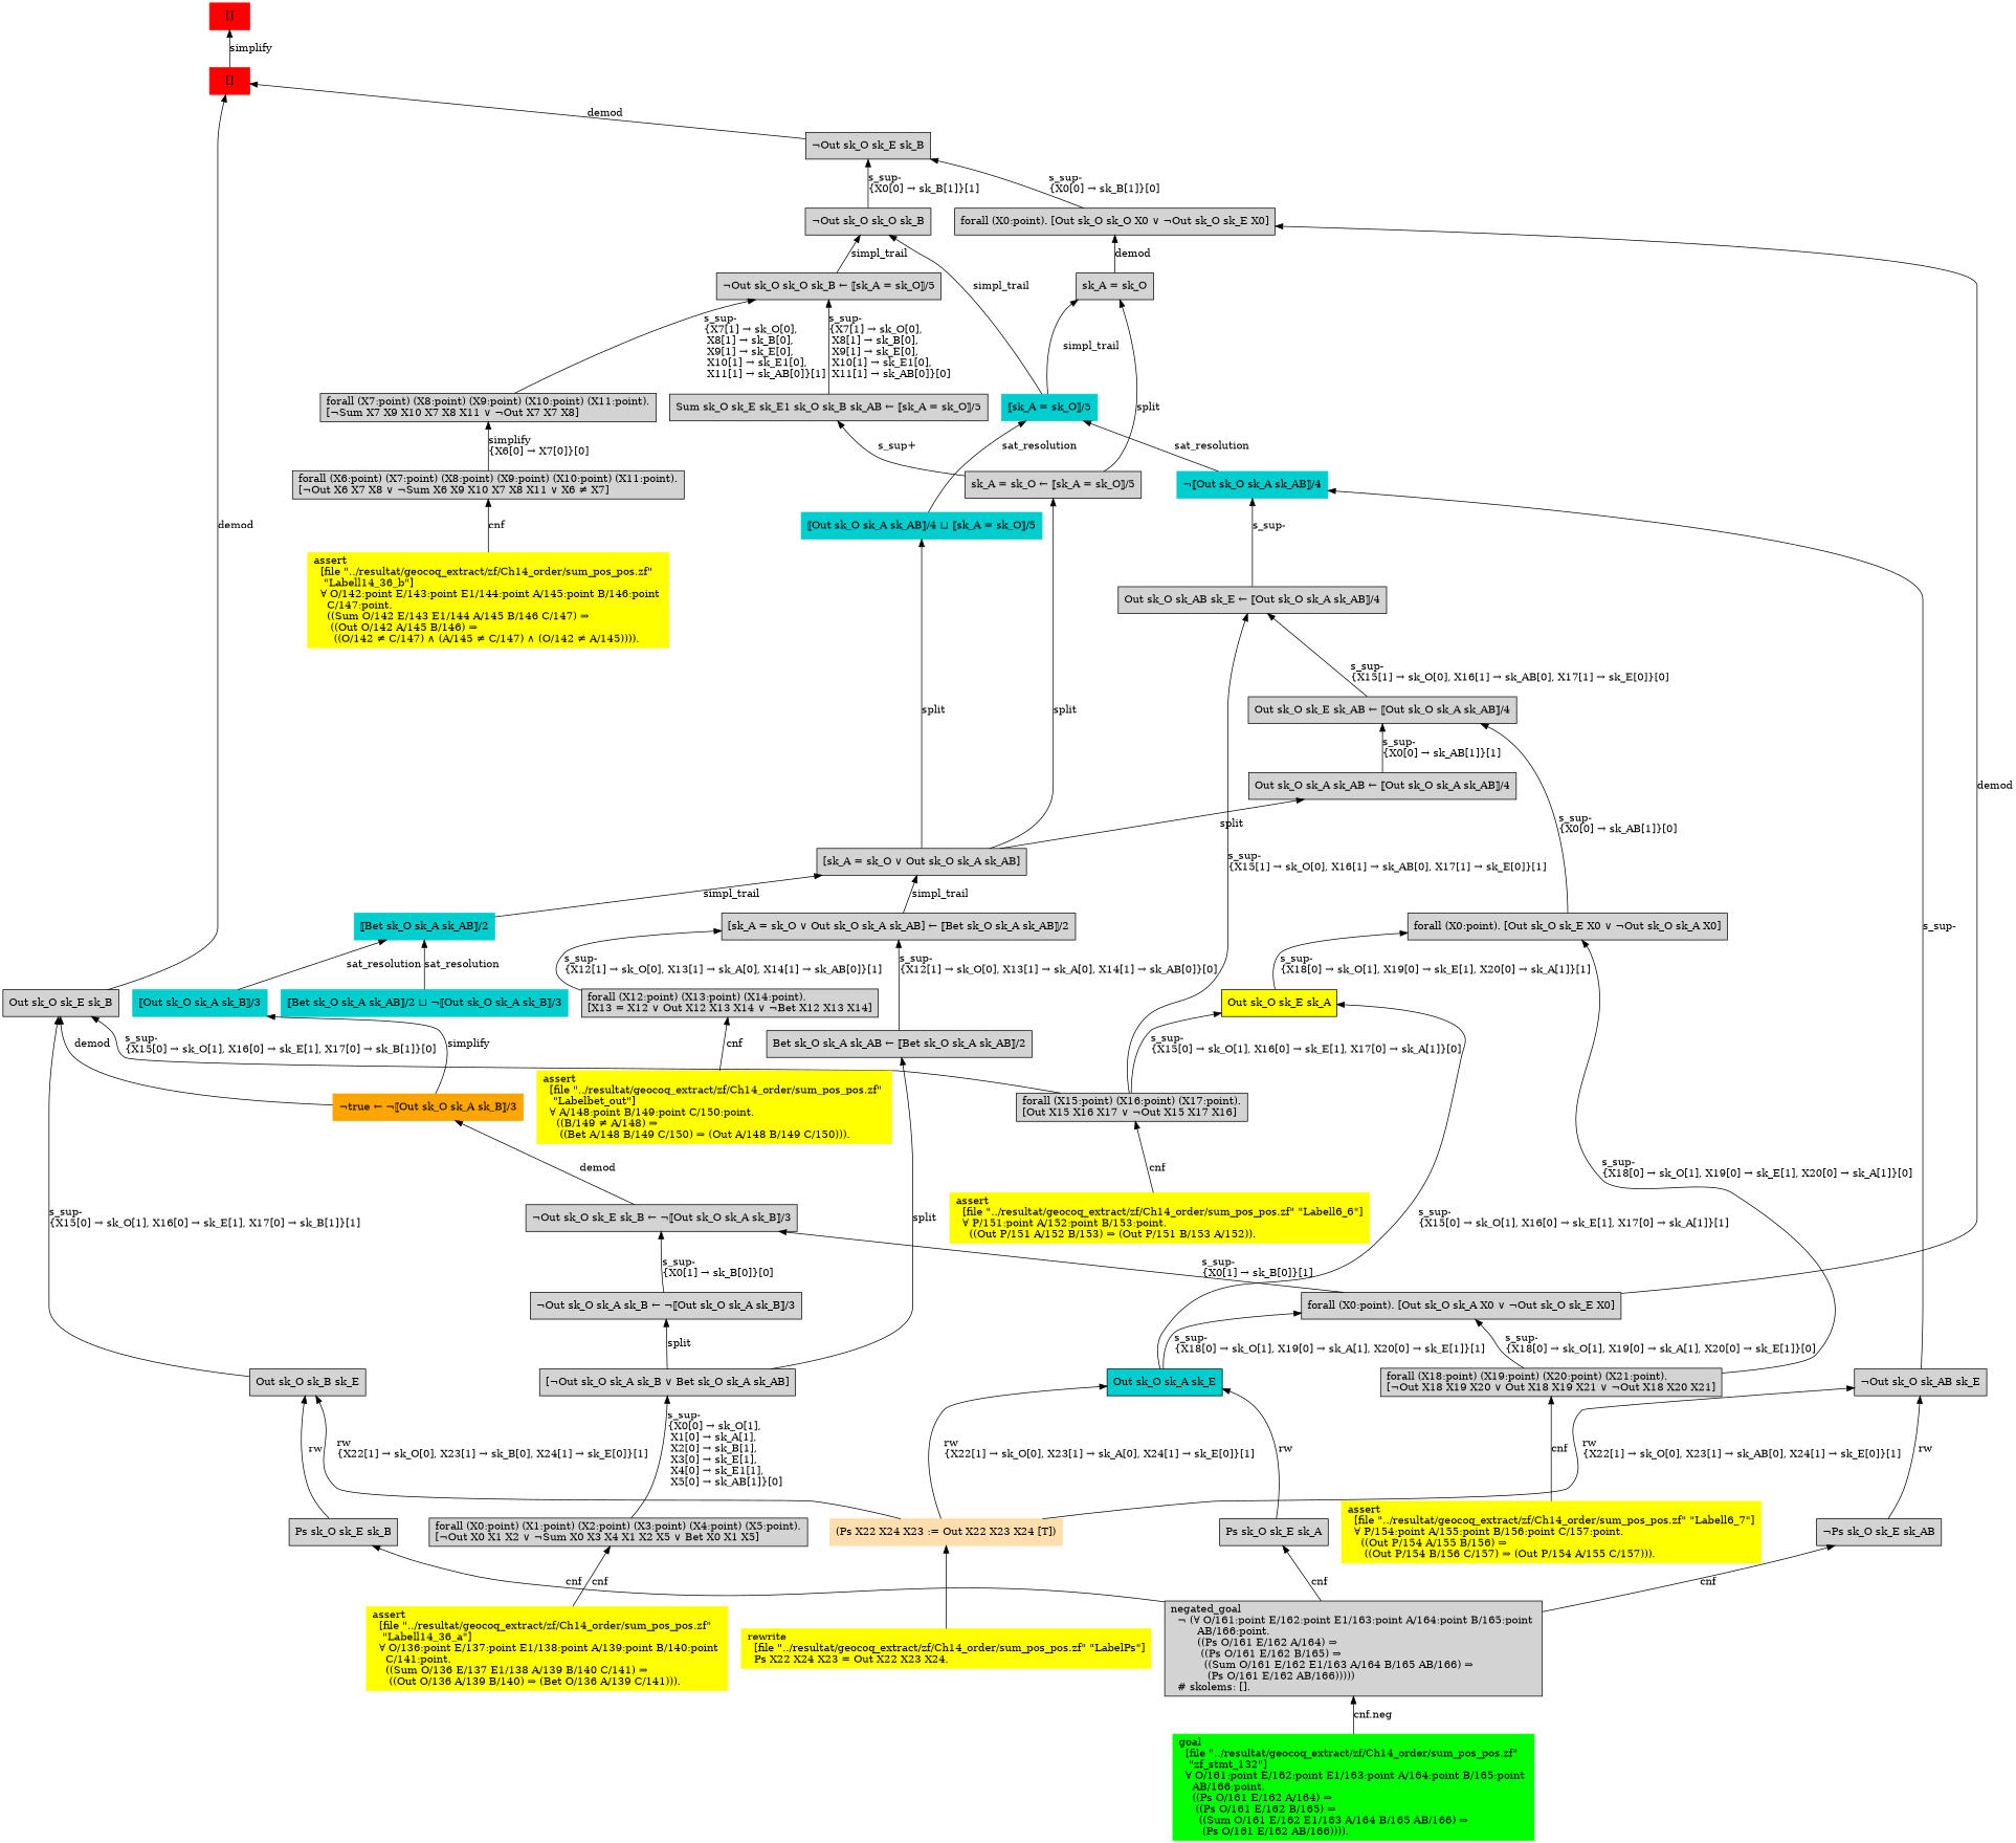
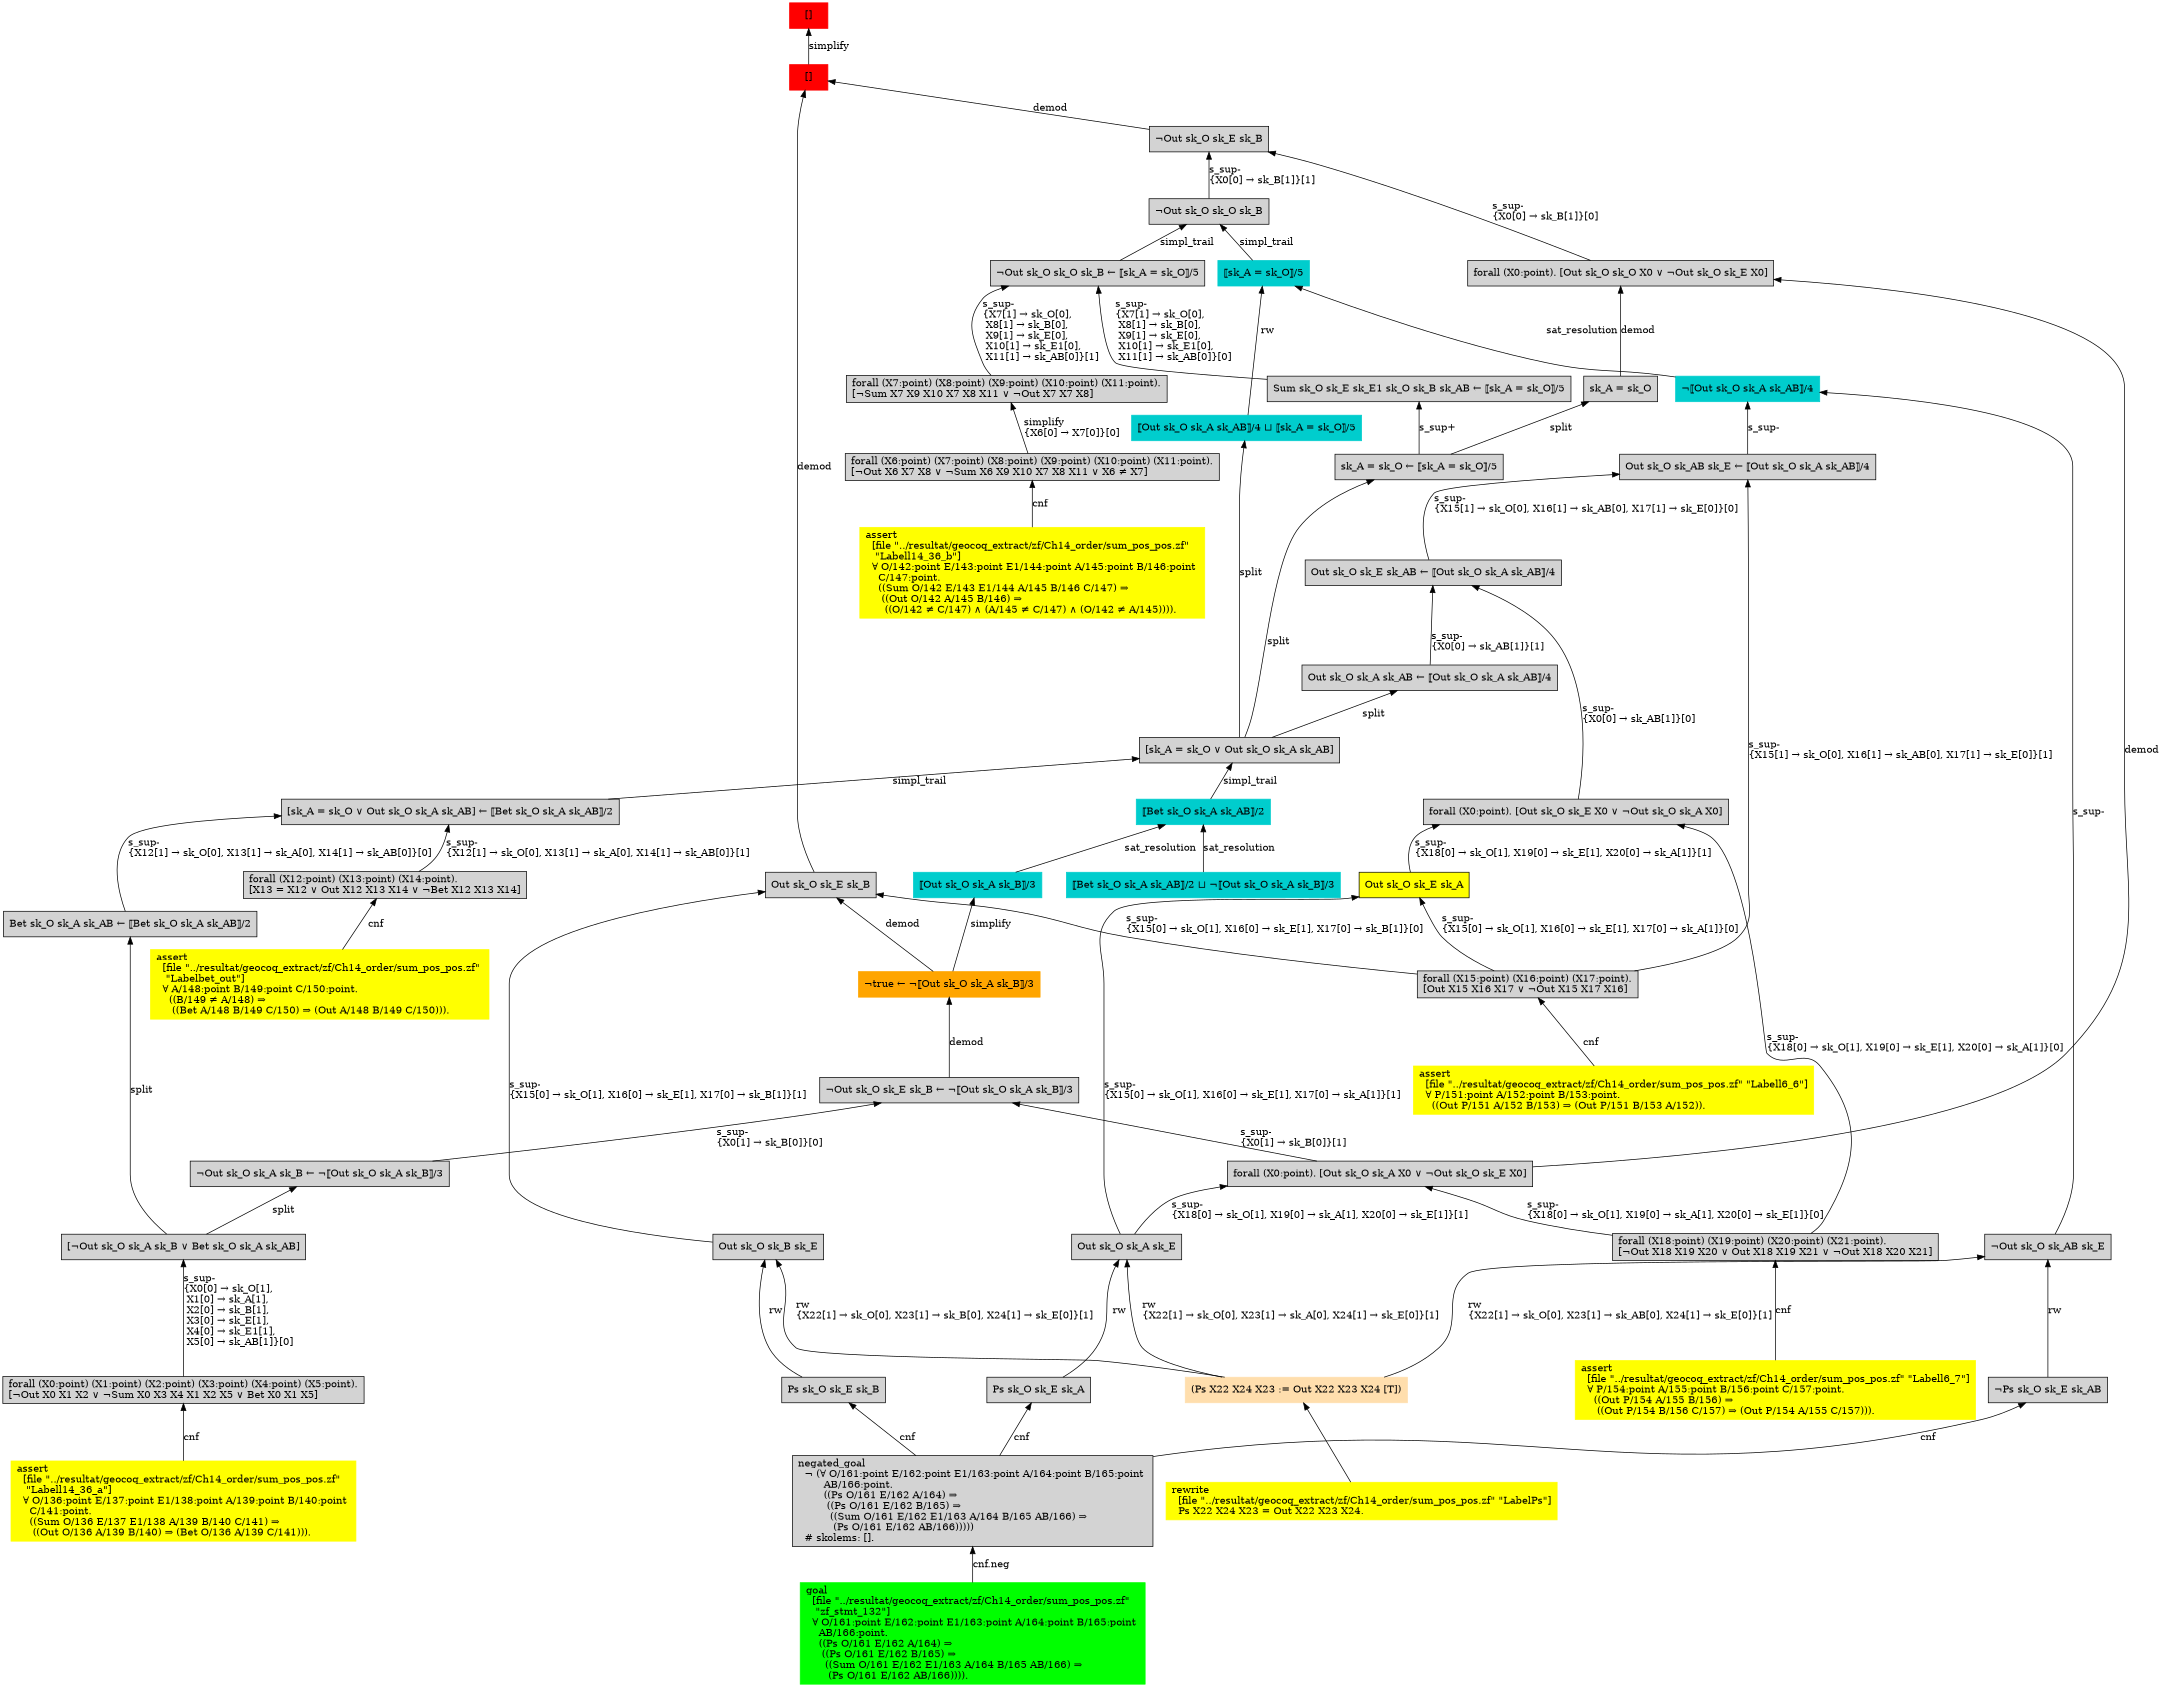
  digraph {
    node [shape=box style=filled]
    edge [dir=back]
    n1 [color=red label="[]"]
    n2 [color=red label="[]"]
    n3 [label="Out sk_O sk_E sk_B\l"]
    n4 [label="¬Out sk_O sk_E sk_B\l"]
    n5 [label="forall (X15:point) (X16:point) (X17:point).\l[Out X15 X16 X17 ∨ ¬Out X15 X17 X16]\l"]
    n6 [label="Out sk_O sk_B sk_E\l"]
    n7 [color=orange label="¬true ← ¬⟦Out sk_O sk_A sk_B⟧/3\l"]
    n8 [label="¬Out sk_O sk_O sk_B\l"]
    n9 [label="forall (X0:point). [Out sk_O sk_O X0 ∨ ¬Out sk_O sk_E X0]\l"]
    n10 [color=yellow label="assert\l  [file \"../resultat/geocoq_extract/zf/Ch14_order/sum_pos_pos.zf\" \"Labell6_6\"]\l  ∀ P/151:point A/152:point B/153:point.\l    ((Out P/151 A/152 B/153) ⇒ (Out P/151 B/153 A/152)).\l"]
    n11 [color=navajowhite label="(Ps X22 X24 X23 := Out X22 X23 X24 [T])\l"]
    n12 [label="Ps sk_O sk_E sk_B\l"]
    n13 [color=yellow label="rewrite\l  [file \"../resultat/geocoq_extract/zf/Ch14_order/sum_pos_pos.zf\" \"LabelPs\"]\l  Ps X22 X24 X23 = Out X22 X23 X24.\l"]
    n14 [label="negated_goal\l  ¬ (∀ O/161:point E/162:point E1/163:point A/164:point B/165:point \l        AB/166:point.\l        ((Ps O/161 E/162 A/164) ⇒\l         ((Ps O/161 E/162 B/165) ⇒\l          ((Sum O/161 E/162 E1/163 A/164 B/165 AB/166) ⇒\l           (Ps O/161 E/162 AB/166)))))\l  # skolems: [].\l"]
    n15 [color=green label="goal\l  [file \"../resultat/geocoq_extract/zf/Ch14_order/sum_pos_pos.zf\" \l   \"zf_stmt_132\"]\l  ∀ O/161:point E/162:point E1/163:point A/164:point B/165:point \l    AB/166:point.\l    ((Ps O/161 E/162 A/164) ⇒\l     ((Ps O/161 E/162 B/165) ⇒\l      ((Sum O/161 E/162 E1/163 A/164 B/165 AB/166) ⇒\l       (Ps O/161 E/162 AB/166)))).\l"]
    n16 [color=cyan3 label="⟦sk_A = sk_O⟧/5\l"]
    n17 [label="¬Out sk_O sk_O sk_B ← ⟦sk_A = sk_O⟧/5\l"]
    n18 [label="forall (X0:point). [Out sk_O sk_A X0 ∨ ¬Out sk_O sk_E X0]\l"]
    n19 [label="sk_A = sk_O\l"]
    n20 [color=cyan3 label="¬⟦Out sk_O sk_A sk_AB⟧/4\l"]
    n21 [color=cyan3 label="⟦Out sk_O sk_A sk_AB⟧/4 ⊔ ⟦sk_A = sk_O⟧/5\l"]
    n22 [label="forall (X7:point) (X8:point) (X9:point) (X10:point) (X11:point).\l[¬Sum X7 X9 X10 X7 X8 X11 ∨ ¬Out X7 X7 X8]\l"]
    n23 [label="Sum sk_O sk_E sk_E1 sk_O sk_B sk_AB ← ⟦sk_A = sk_O⟧/5\l"]
    n24 [label="¬Out sk_O sk_AB sk_E\l"]
    n25 [label="Out sk_O sk_AB sk_E ← ⟦Out sk_O sk_A sk_AB⟧/4\l"]
    n26 [label="[sk_A = sk_O ∨ Out sk_O sk_A sk_AB]\l"]
    n27 [label="¬Ps sk_O sk_E sk_AB\l"]
    n28 [label="Out sk_O sk_E sk_AB ← ⟦Out sk_O sk_A sk_AB⟧/4\l"]
    n29 [label="forall (X0:point). [Out sk_O sk_E X0 ∨ ¬Out sk_O sk_A X0]\l"]
    n30 [label="Out sk_O sk_A sk_AB ← ⟦Out sk_O sk_A sk_AB⟧/4\l"]
    n31 [label="forall (X18:point) (X19:point) (X20:point) (X21:point).\l[¬Out X18 X19 X20 ∨ Out X18 X19 X21 ∨ ¬Out X18 X20 X21]\l"]
    n32 [fillcolor=yellow label="Out sk_O sk_E sk_A\l"]
    n33 [color=yellow label="assert\l  [file \"../resultat/geocoq_extract/zf/Ch14_order/sum_pos_pos.zf\" \"Labell6_7\"]\l  ∀ P/154:point A/155:point B/156:point C/157:point.\l    ((Out P/154 A/155 B/156) ⇒\l     ((Out P/154 B/156 C/157) ⇒ (Out P/154 A/155 C/157))).\l"]
-   n34 [label="Out sk_O sk_A sk_E\l" fillcolor=cyan3]
+   n34 [label="Out sk_O sk_A sk_E\l"]
    n35 [label="Ps sk_O sk_E sk_A\l"]
    n36 [color=cyan3 label="⟦Bet sk_O sk_A sk_AB⟧/2\l"]
    n37 [label="[sk_A = sk_O ∨ Out sk_O sk_A sk_AB] ← ⟦Bet sk_O sk_A sk_AB⟧/2\l"]
    n38 [color=cyan3 label="⟦Out sk_O sk_A sk_B⟧/3\l"]
    n39 [color=cyan3 label="⟦Bet sk_O sk_A sk_AB⟧/2 ⊔ ¬⟦Out sk_O sk_A sk_B⟧/3\l"]
    n40 [label="forall (X12:point) (X13:point) (X14:point).\l[X13 = X12 ∨ Out X12 X13 X14 ∨ ¬Bet X12 X13 X14]\l"]
    n41 [label="Bet sk_O sk_A sk_AB ← ⟦Bet sk_O sk_A sk_AB⟧/2\l"]
    n42 [label="¬Out sk_O sk_E sk_B ← ¬⟦Out sk_O sk_A sk_B⟧/3\l"]
    n43 [label="¬Out sk_O sk_A sk_B ← ¬⟦Out sk_O sk_A sk_B⟧/3\l"]
    n44 [label="[¬Out sk_O sk_A sk_B ∨ Bet sk_O sk_A sk_AB]\l"]
    n45 [label="forall (X0:point) (X1:point) (X2:point) (X3:point) (X4:point) (X5:point).\l[¬Out X0 X1 X2 ∨ ¬Sum X0 X3 X4 X1 X2 X5 ∨ Bet X0 X1 X5]\l"]
    n46 [color=yellow label="assert\l  [file \"../resultat/geocoq_extract/zf/Ch14_order/sum_pos_pos.zf\" \l   \"Labell14_36_a\"]\l  ∀ O/136:point E/137:point E1/138:point A/139:point B/140:point \l    C/141:point.\l    ((Sum O/136 E/137 E1/138 A/139 B/140 C/141) ⇒\l     ((Out O/136 A/139 B/140) ⇒ (Bet O/136 A/139 C/141))).\l"]
    n47 [color=yellow label="assert\l  [file \"../resultat/geocoq_extract/zf/Ch14_order/sum_pos_pos.zf\" \l   \"Labelbet_out\"]\l  ∀ A/148:point B/149:point C/150:point.\l    ((B/149 ≠ A/148) ⇒\l     ((Bet A/148 B/149 C/150) ⇒ (Out A/148 B/149 C/150))).\l"]
    n48 [label="forall (X6:point) (X7:point) (X8:point) (X9:point) (X10:point) (X11:point).\l[¬Out X6 X7 X8 ∨ ¬Sum X6 X9 X10 X7 X8 X11 ∨ X6 ≠ X7]\l"]
    n49 [label="sk_A = sk_O ← ⟦sk_A = sk_O⟧/5\l"]
    n50 [color=yellow label="assert\l  [file \"../resultat/geocoq_extract/zf/Ch14_order/sum_pos_pos.zf\" \l   \"Labell14_36_b\"]\l  ∀ O/142:point E/143:point E1/144:point A/145:point B/146:point \l    C/147:point.\l    ((Sum O/142 E/143 E1/144 A/145 B/146 C/147) ⇒\l     ((Out O/142 A/145 B/146) ⇒\l      ((O/142 ≠ C/147) ∧ (A/145 ≠ C/147) ∧ (O/142 ≠ A/145)))).\l"]
    n1 -> n2 [label=simplify]
    n2 -> n3 [label=demod]
    n2 -> n4 [label=demod]
    n3 -> n5 [label="s_sup-\l\{X15[0] → sk_O[1], X16[0] → sk_E[1], X17[0] → sk_B[1]\}[0]\l"]
    n3 -> n6 [label="s_sup-\l\{X15[0] → sk_O[1], X16[0] → sk_E[1], X17[0] → sk_B[1]\}[1]\l"]
    n3 -> n7 [label=demod]
    n4 -> n8 [label="s_sup-\l\{X0[0] → sk_B[1]\}[1]\l"]
    n4 -> n9 [label="s_sup-\l\{X0[0] → sk_B[1]\}[0]\l"]
    n5 -> n10 [label=cnf]
    n6 -> n11 [label="rw\l\{X22[1] → sk_O[0], X23[1] → sk_B[0], X24[1] → sk_E[0]\}[1]\l"]
    n6 -> n12 [label=rw]
    n7 -> n42 [label=demod]
    n8 -> n16 [label=simpl_trail]
    n8 -> n17 [label=simpl_trail]
    n9 -> n18 [label=demod]
    n9 -> n19 [label=demod]
    n11 -> n13
    n12 -> n14 [label=cnf]
    n14 -> n15 [label="cnf.neg"]
    n16 -> n20 [label=sat_resolution]
-   n16 -> n21 [label=sat_resolution]
+   n16 -> n21 [label=rw]
    n17 -> n22 [label="s_sup-\l\{X7[1] → sk_O[0], \l X8[1] → sk_B[0], \l X9[1] → sk_E[0], \l X10[1] → sk_E1[0], \l X11[1] → sk_AB[0]\}[1]\l"]
    n17 -> n23 [label="s_sup-\l\{X7[1] → sk_O[0], \l X8[1] → sk_B[0], \l X9[1] → sk_E[0], \l X10[1] → sk_E1[0], \l X11[1] → sk_AB[0]\}[0]\l"]
    n18 -> n31 [label="s_sup-\l\{X18[0] → sk_O[1], X19[0] → sk_A[1], X20[0] → sk_E[1]\}[0]\l"]
    n18 -> n34 [label="s_sup-\l\{X18[0] → sk_O[1], X19[0] → sk_A[1], X20[0] → sk_E[1]\}[1]\l"]
-   n19 -> n16 [label=simpl_trail]
    n19 -> n49 [label=split]
    n20 -> n24 [label="s_sup-\l"]
    n20 -> n25 [label="s_sup-\l"]
    n21 -> n26 [label=split]
    n22 -> n48 [label="simplify\l\{X6[0] → X7[0]\}[0]\l"]
    n23 -> n49 [label="s_sup+\l"]
    n24 -> n11 [label="rw\l\{X22[1] → sk_O[0], X23[1] → sk_AB[0], X24[1] → sk_E[0]\}[1]\l"]
    n24 -> n27 [label=rw]
    n25 -> n5 [label="s_sup-\l\{X15[1] → sk_O[0], X16[1] → sk_AB[0], X17[1] → sk_E[0]\}[1]\l"]
    n25 -> n28 [label="s_sup-\l\{X15[1] → sk_O[0], X16[1] → sk_AB[0], X17[1] → sk_E[0]\}[0]\l"]
    n26 -> n36 [label=simpl_trail]
    n26 -> n37 [label=simpl_trail]
    n27 -> n14 [label=cnf]
    n28 -> n29 [label="s_sup-\l\{X0[0] → sk_AB[1]\}[0]\l"]
    n28 -> n30 [label="s_sup-\l\{X0[0] → sk_AB[1]\}[1]\l"]
    n29 -> n31 [label="s_sup-\l\{X18[0] → sk_O[1], X19[0] → sk_E[1], X20[0] → sk_A[1]\}[0]\l"]
    n29 -> n32 [label="s_sup-\l\{X18[0] → sk_O[1], X19[0] → sk_E[1], X20[0] → sk_A[1]\}[1]\l"]
    n30 -> n26 [label=split]
    n31 -> n33 [label=cnf]
    n32 -> n5 [label="s_sup-\l\{X15[0] → sk_O[1], X16[0] → sk_E[1], X17[0] → sk_A[1]\}[0]\l"]
    n32 -> n34 [label="s_sup-\l\{X15[0] → sk_O[1], X16[0] → sk_E[1], X17[0] → sk_A[1]\}[1]\l"]
    n34 -> n11 [label="rw\l\{X22[1] → sk_O[0], X23[1] → sk_A[0], X24[1] → sk_E[0]\}[1]\l"]
    n34 -> n35 [label=rw]
    n35 -> n14 [label=cnf]
    n36 -> n38 [label=sat_resolution]
    n36 -> n39 [label=sat_resolution]
    n37 -> n40 [label="s_sup-\l\{X12[1] → sk_O[0], X13[1] → sk_A[0], X14[1] → sk_AB[0]\}[1]\l"]
    n37 -> n41 [label="s_sup-\l\{X12[1] → sk_O[0], X13[1] → sk_A[0], X14[1] → sk_AB[0]\}[0]\l"]
    n38 -> n7 [label=simplify]
    n40 -> n47 [label=cnf]
    n41 -> n44 [label=split]
    n42 -> n18 [label="s_sup-\l\{X0[1] → sk_B[0]\}[1]\l"]
    n42 -> n43 [label="s_sup-\l\{X0[1] → sk_B[0]\}[0]\l"]
    n43 -> n44 [label=split]
    n44 -> n45 [label="s_sup-\l\{X0[0] → sk_O[1], \l X1[0] → sk_A[1], \l X2[0] → sk_B[1], \l X3[0] → sk_E[1], \l X4[0] → sk_E1[1], \l X5[0] → sk_AB[1]\}[0]\l"]
    n45 -> n46 [label=cnf]
    n48 -> n50 [label=cnf]
    n49 -> n26 [label=split]
  }
